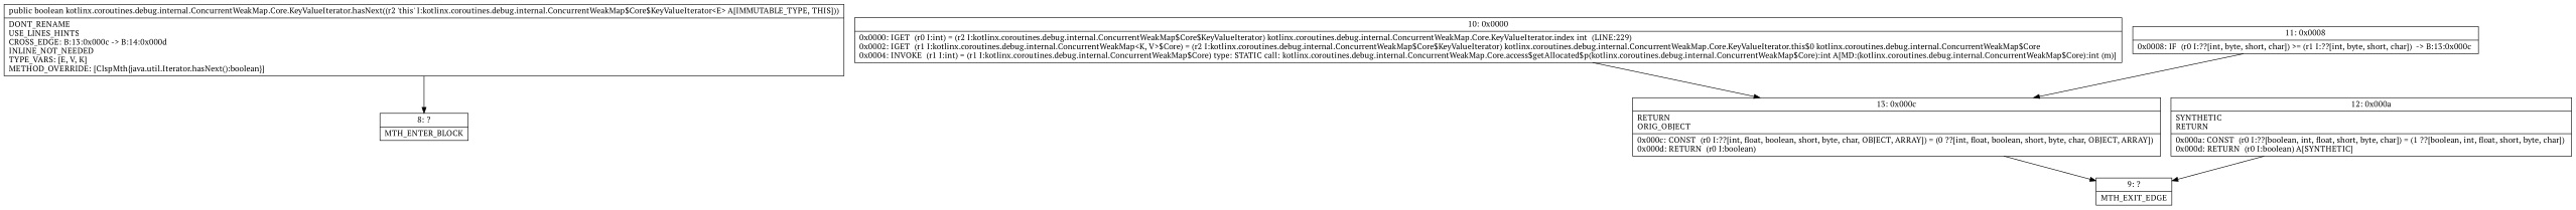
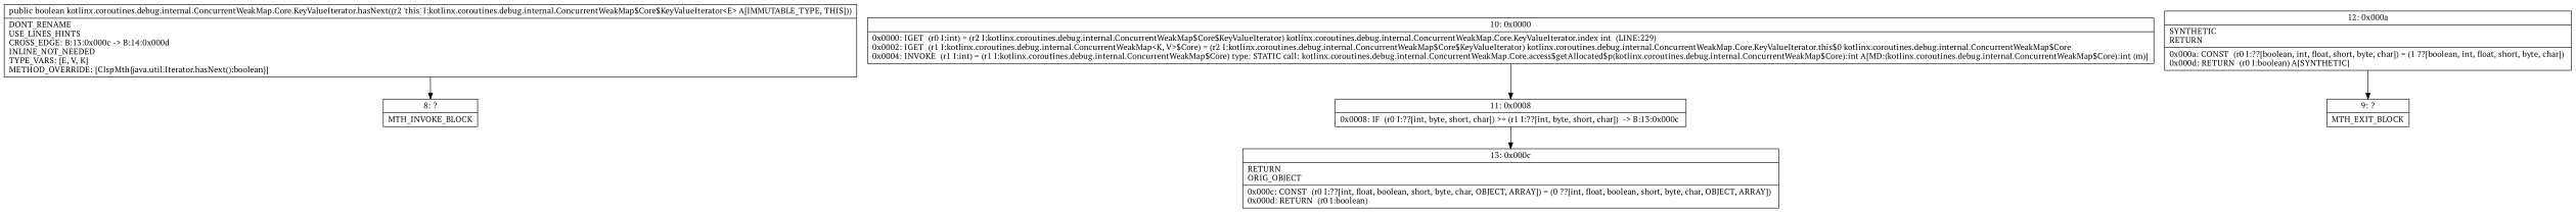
  digraph {
    fontname="PT Serif"
    node [fontname="PT Serif" shape=record]
    edge [fontname="PT Serif"]
-   n1 [label="{8\:\ ?|MTH_ENTER_BLOCK\l}"]
+   n1 [label="{8\:\ ?|MTH_INVOKE_BLOCK\l}"]
    n2 [label="{10\:\ 0x0000|0x0000: IGET  (r0 I:int) = (r2 I:kotlinx.coroutines.debug.internal.ConcurrentWeakMap$Core$KeyValueIterator) kotlinx.coroutines.debug.internal.ConcurrentWeakMap.Core.KeyValueIterator.index int  (LINE:229)\l0x0002: IGET  (r1 I:kotlinx.coroutines.debug.internal.ConcurrentWeakMap\<K, V\>$Core) = (r2 I:kotlinx.coroutines.debug.internal.ConcurrentWeakMap$Core$KeyValueIterator) kotlinx.coroutines.debug.internal.ConcurrentWeakMap.Core.KeyValueIterator.this$0 kotlinx.coroutines.debug.internal.ConcurrentWeakMap$Core \l0x0004: INVOKE  (r1 I:int) = (r1 I:kotlinx.coroutines.debug.internal.ConcurrentWeakMap$Core) type: STATIC call: kotlinx.coroutines.debug.internal.ConcurrentWeakMap.Core.access$getAllocated$p(kotlinx.coroutines.debug.internal.ConcurrentWeakMap$Core):int A[MD:(kotlinx.coroutines.debug.internal.ConcurrentWeakMap$Core):int (m)]\l}"]
    n3 [label="{11\:\ 0x0008|0x0008: IF  (r0 I:??[int, byte, short, char]) \>= (r1 I:??[int, byte, short, char])  \-\> B:13:0x000c \l}"]
    n4 [label="{13\:\ 0x000c|RETURN\lORIG_OBJECT\l|0x000c: CONST  (r0 I:??[int, float, boolean, short, byte, char, OBJECT, ARRAY]) = (0 ??[int, float, boolean, short, byte, char, OBJECT, ARRAY]) \l0x000d: RETURN  (r0 I:boolean) \l}"]
    n5 [label="{12\:\ 0x000a|SYNTHETIC\lRETURN\l|0x000a: CONST  (r0 I:??[boolean, int, float, short, byte, char]) = (1 ??[boolean, int, float, short, byte, char]) \l0x000d: RETURN  (r0 I:boolean) A[SYNTHETIC]\l}"]
-   n6 [label="{9\:\ ?|MTH_EXIT_EDGE\l}"]
+   n6 [label="{9\:\ ?|MTH_EXIT_BLOCK\l}"]
    n7 [label="{public boolean kotlinx.coroutines.debug.internal.ConcurrentWeakMap.Core.KeyValueIterator.hasNext((r2 'this' I:kotlinx.coroutines.debug.internal.ConcurrentWeakMap$Core$KeyValueIterator\<E\> A[IMMUTABLE_TYPE, THIS]))  | DONT_RENAME\lUSE_LINES_HINTS\lCROSS_EDGE: B:13:0x000c \-\> B:14:0x000d\lINLINE_NOT_NEEDED\lTYPE_VARS: [E, V, K]\lMETHOD_OVERRIDE: [ClspMth\{java.util.Iterator.hasNext():boolean\}]\l}"]
-   n2 -> n4
+   n2 -> n3
    n3 -> n4
-   n4 -> n6
    n5 -> n6
    n7 -> n1
  }
